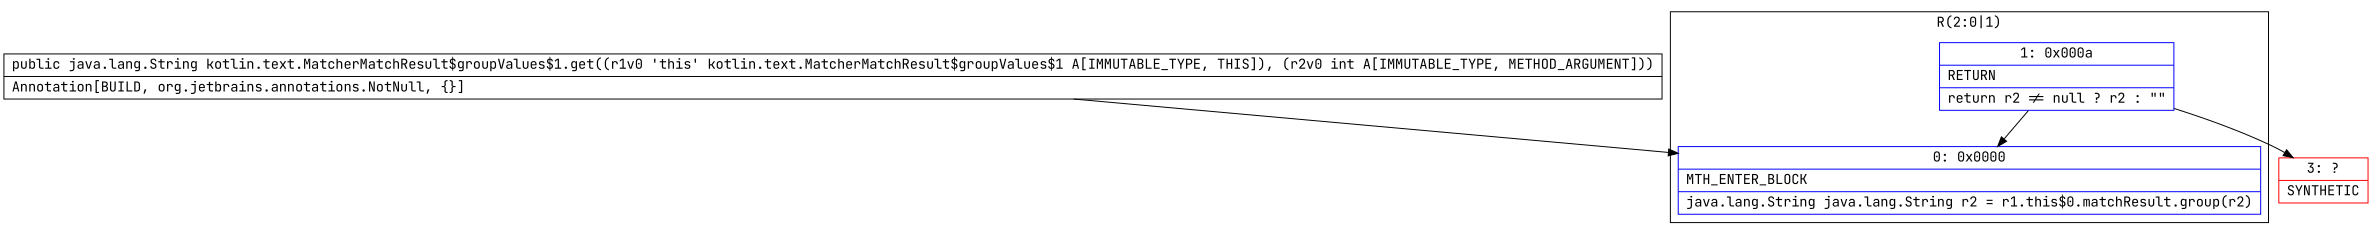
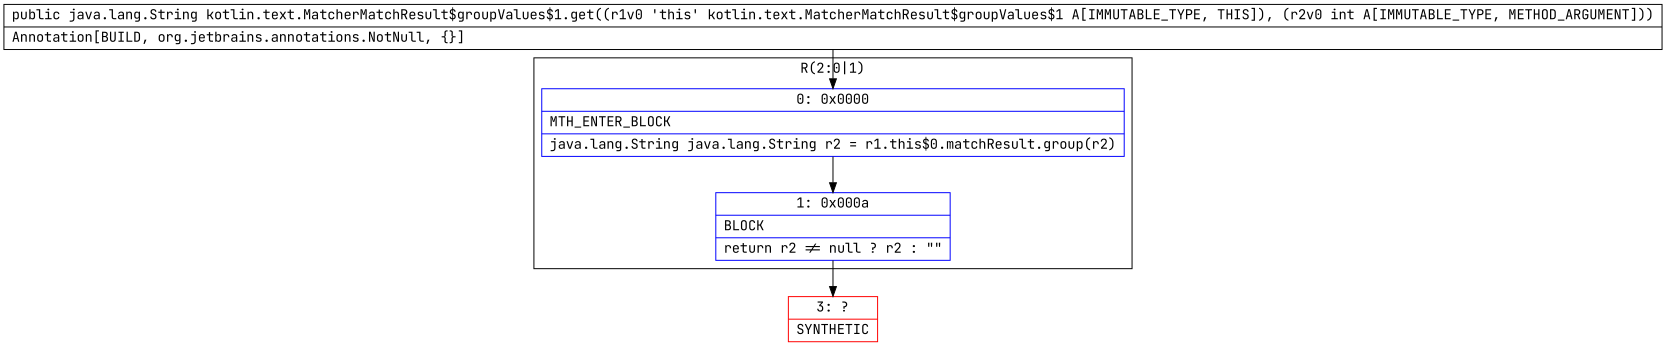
  digraph {
    fontname="JetBrains Mono"
    node [color=blue fontname="JetBrains Mono" shape=record]
    edge [fontname="JetBrains Mono"]
    n1 [label="{0\:\ 0x0000|MTH_ENTER_BLOCK\l|java.lang.String java.lang.String r2 = r1.this$0.matchResult.group(r2)\l}"]
-   n2 [label="{1\:\ 0x000a|RETURN\l|return r2 != null ? r2 : \"\"\l}"]
+   n2 [label="{1\:\ 0x000a|BLOCK\l|return r2 != null ? r2 : \"\"\l}"]
    n3 [color=red label="{3\:\ ?|SYNTHETIC\l}"]
    n4 [label="{public java.lang.String kotlin.text.MatcherMatchResult$groupValues$1.get((r1v0 'this' kotlin.text.MatcherMatchResult$groupValues$1 A[IMMUTABLE_TYPE, THIS]), (r2v0 int A[IMMUTABLE_TYPE, METHOD_ARGUMENT]))  | Annotation[BUILD, org.jetbrains.annotations.NotNull, \{\}]\l}" color=""]
    subgraph cluster_1 {
      label="R(2:0|1)"
      n1
      n2
    }
-   n2 -> n1
+   n1 -> n2
    n2 -> n3
    n4 -> n1
  }
